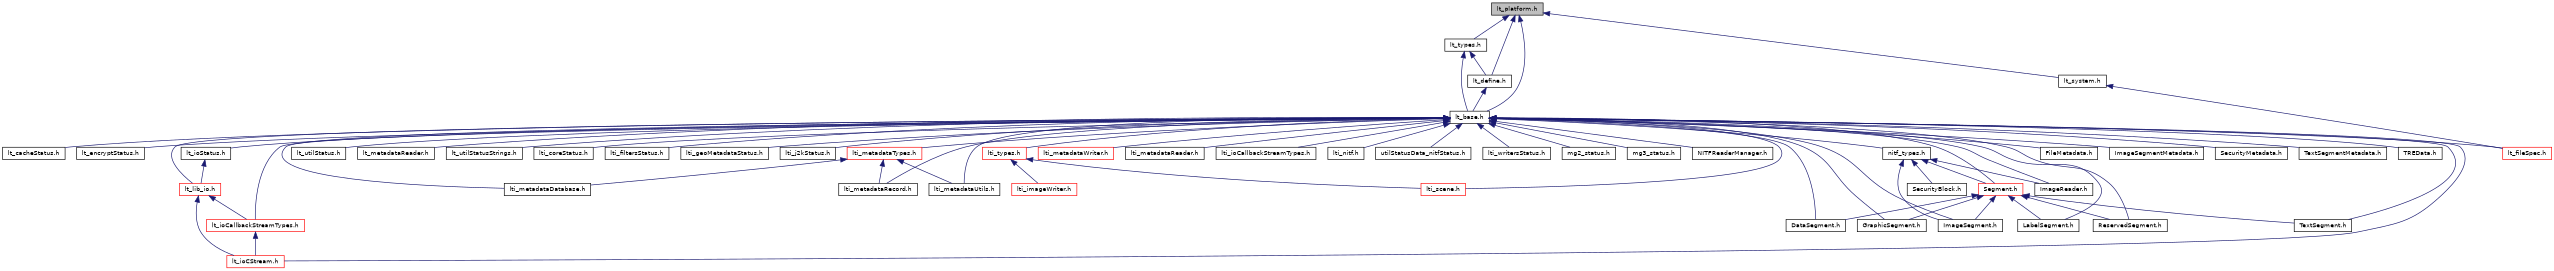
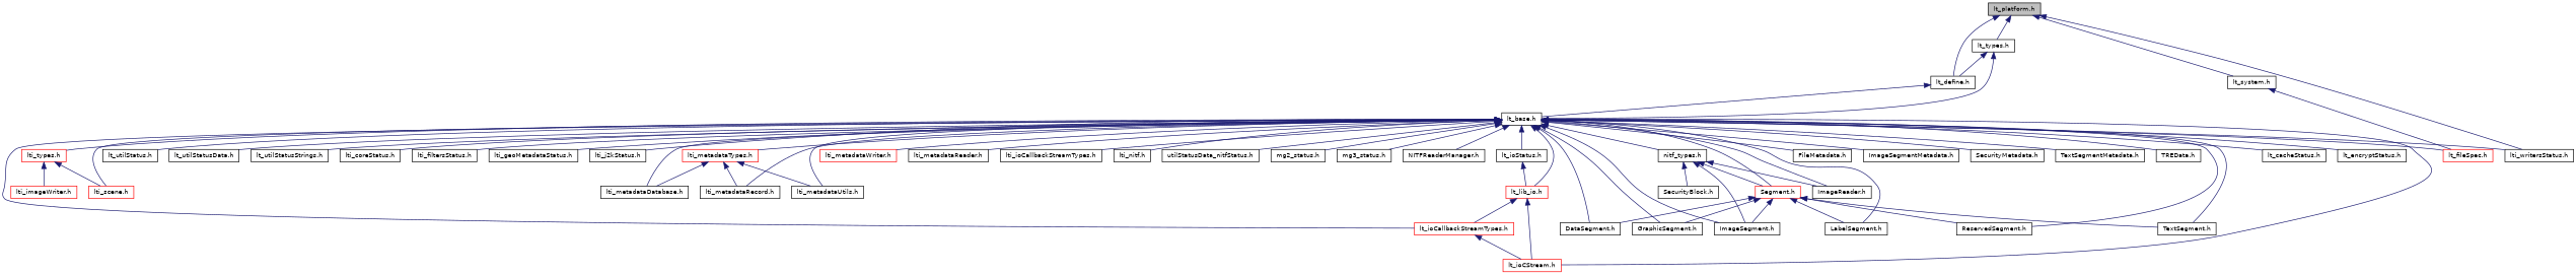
  digraph {
    node [color=black fontname=Helvetica fontsize=10 shape=record]
    edge [color=midnightblue dir=back fontname=Helvetica fontsize=10 labelfontname=Helvetica labelfontsize=10 style=solid]
    n1 [fillcolor=grey75 fontcolor=black height=0.2 label="lt_platform.h" style=filled width=0.4]
    n2 [height=0.2 label="lt_base.h" width=0.4]
    n3 [height=0.2 label="lt_define.h" width=0.4]
    n4 [height=0.2 label="lt_types.h" width=0.4]
    n5 [height=0.2 label="lt_system.h" width=0.4]
    n6 [color=red height=0.2 label="lti_types.h" width=0.4]
    n7 [height=0.2 label="lt_cacheStatus.h" width=0.4]
    n8 [height=0.2 label="lt_encryptStatus.h" width=0.4]
    n9 [color=red height=0.2 label="lt_fileSpec.h" width=0.4]
    n10 [color=red height=0.2 label="lt_lib_io.h" width=0.4]
    n11 [color=red height=0.2 label="lt_ioCallbackStreamTypes.h" width=0.4]
    n12 [color=red height=0.2 label="lt_ioCStream.h" width=0.4]
    n13 [height=0.2 label="lt_ioStatus.h" width=0.4]
    n14 [height=0.2 label="lt_utilStatus.h" width=0.4]
-   n15 [height=0.2 label="lt_metadataReader.h" width=0.4]
+   n15 [height=0.2 label="lt_utilStatusData.h" width=0.4]
    n16 [height=0.2 label="lt_utilStatusStrings.h" width=0.4]
    n17 [height=0.2 label="lti_coreStatus.h" width=0.4]
    n18 [height=0.2 label="lti_filtersStatus.h" width=0.4]
    n19 [height=0.2 label="lti_geoMetadataStatus.h" width=0.4]
    n20 [height=0.2 label="lti_j2kStatus.h" width=0.4]
    n21 [height=0.2 label="lti_metadataDatabase.h" width=0.4]
    n22 [color=red height=0.2 label="lti_metadataTypes.h" width=0.4]
    n23 [height=0.2 label="lti_metadataRecord.h" width=0.4]
    n24 [height=0.2 label="lti_metadataUtils.h" width=0.4]
    n25 [color=red height=0.2 label="lti_metadataWriter.h" width=0.4]
    n26 [height=0.2 label="lti_metadataReader.h" width=0.4]
    n27 [height=0.2 label="lti_ioCallbackStreamTypes.h" width=0.4]
    n28 [height=0.2 label="lti_nitf.h" width=0.4]
    n29 [height=0.2 label="utilStatusData_nitfStatus.h" width=0.4]
    n30 [height=0.2 label="lti_writersStatus.h" width=0.4]
    n31 [height=0.2 label="mg2_status.h" width=0.4]
    n32 [height=0.2 label="mg3_status.h" width=0.4]
    n33 [height=0.2 label="NITFReaderManager.h" width=0.4]
    n34 [height=0.2 label="DataSegment.h" width=0.4]
    n35 [color=red height=0.2 label="Segment.h" width=0.4]
    n36 [height=0.2 label="GraphicSegment.h" width=0.4]
    n37 [height=0.2 label="ImageSegment.h" width=0.4]
    n38 [height=0.2 label="LabelSegment.h" width=0.4]
    n39 [height=0.2 label="ReservedSegment.h" width=0.4]
    n40 [height=0.2 label="TextSegment.h" width=0.4]
    n41 [height=0.2 label="nitf_types.h" width=0.4]
    n42 [height=0.2 label="ImageReader.h" width=0.4]
    n43 [height=0.2 label="FileMetadata.h" width=0.4]
    n44 [height=0.2 label="ImageSegmentMetadata.h" width=0.4]
    n45 [height=0.2 label="SecurityMetadata.h" width=0.4]
    n46 [height=0.2 label="TextSegmentMetadata.h" width=0.4]
    n47 [height=0.2 label="TREData.h" width=0.4]
    n48 [color=red height=0.2 label="lti_scene.h" width=0.4]
    n49 [color=red height=0.2 label="lti_imageWriter.h" width=0.4]
    n50 [height=0.2 label="SecurityBlock.h" width=0.4]
-   n1 -> n2
+   n1 -> n30
    n1 -> n3
    n1 -> n4
    n1 -> n5
    n2 -> n6
    n2 -> n7
    n2 -> n8
    n2 -> n9
    n2 -> n10
    n2 -> n11
    n2 -> n12
    n2 -> n13
    n2 -> n14
    n2 -> n15
    n2 -> n16
    n2 -> n17
    n2 -> n18
    n2 -> n19
    n2 -> n20
    n2 -> n21
    n2 -> n22
    n2 -> n23
    n2 -> n24
    n2 -> n25
    n2 -> n26
    n2 -> n27
    n2 -> n28
    n2 -> n29
    n2 -> n30
    n2 -> n31
    n2 -> n32
    n2 -> n33
    n2 -> n34
    n2 -> n35
    n2 -> n36
    n2 -> n37
    n2 -> n38
    n2 -> n39
    n2 -> n40
    n2 -> n41
    n2 -> n42
    n2 -> n43
    n2 -> n44
    n2 -> n45
    n2 -> n46
    n2 -> n47
    n2 -> n48
    n3 -> n2
    n4 -> n2
    n4 -> n3
    n5 -> n9
    n6 -> n48
    n6 -> n49
    n10 -> n11
    n10 -> n12
    n11 -> n12
    n13 -> n10
    n22 -> n21
    n22 -> n23
    n22 -> n24
    n35 -> n34
    n35 -> n36
    n35 -> n37
    n35 -> n38
    n35 -> n39
    n35 -> n40
    n41 -> n35
    n41 -> n37
    n41 -> n42
    n41 -> n50
  }
